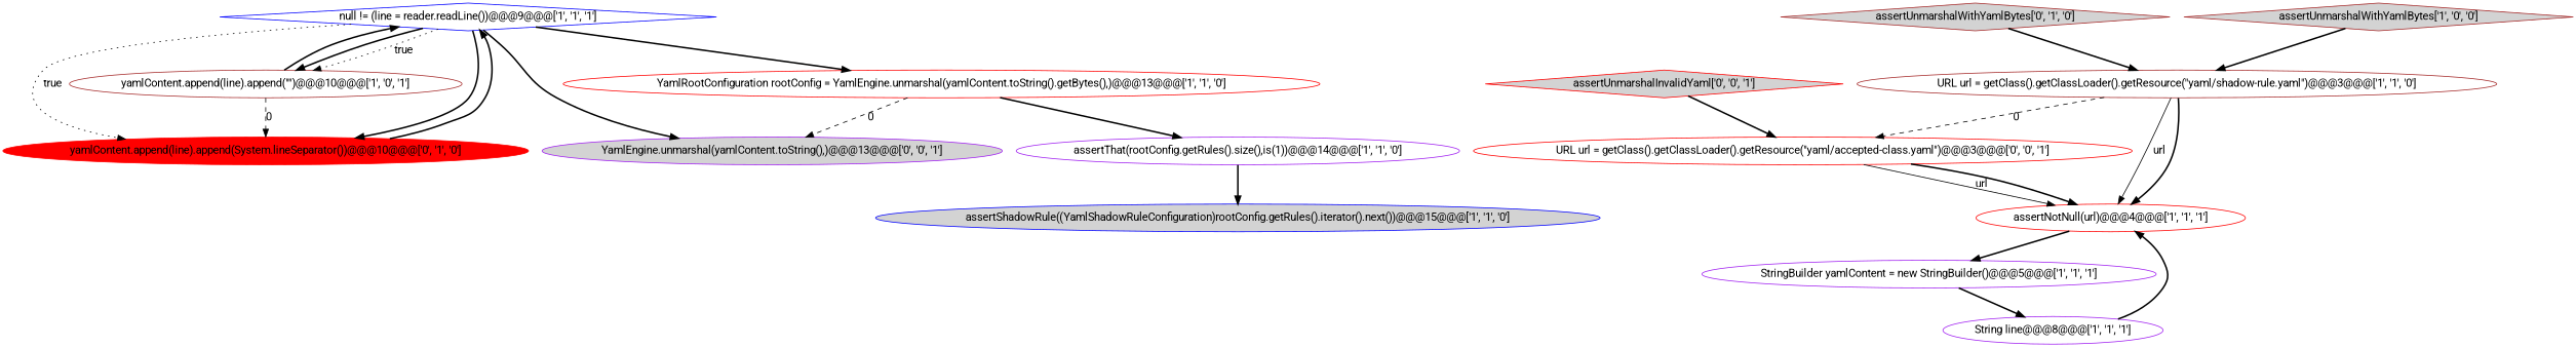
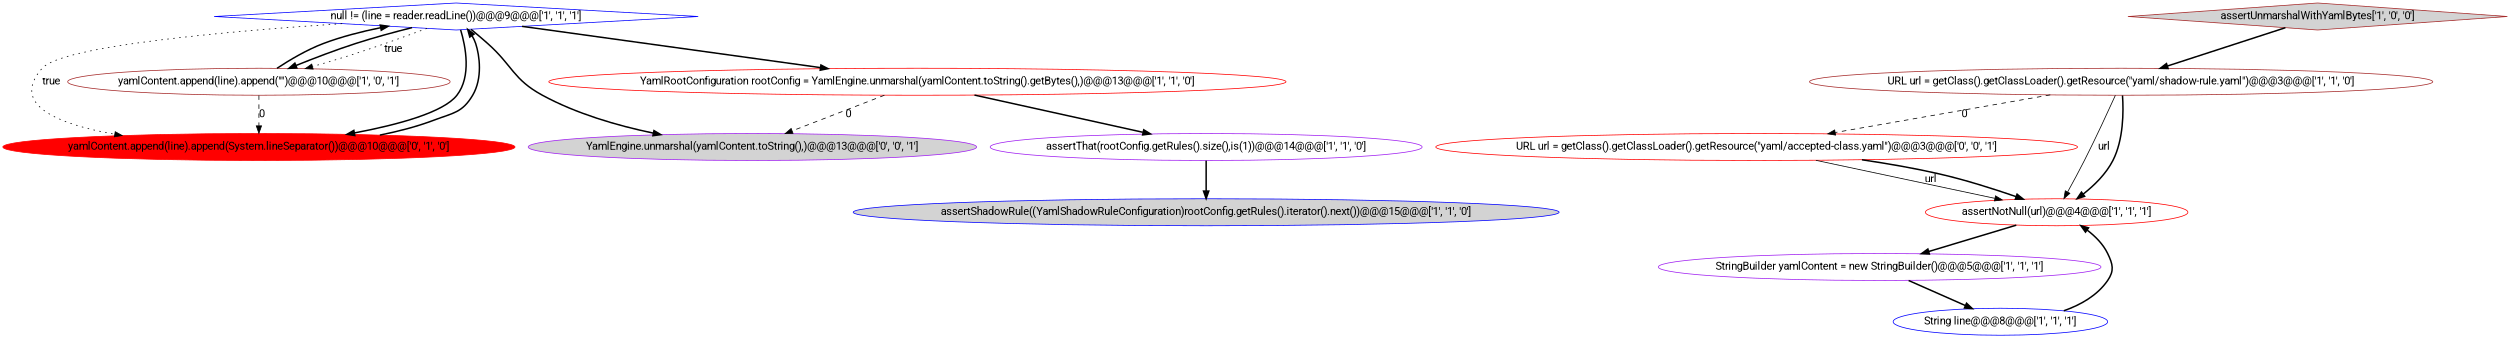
  digraph {
    fontname=Roboto
    node [color=red fillcolor=white fontname=Roboto shape=ellipse style=filled]
    edge [fontname=Roboto style=bold]
    n1 [color=blue label="null != (line = reader.readLine())@@@9@@@['1', '1', '1']" shape=diamond]
    n2 [color=brown label="yamlContent.append(line).append(\"\")@@@10@@@['1', '0', '1']"]
    n3 [color=purple fillcolor=lightgray label="YamlEngine.unmarshal(yamlContent.toString(),)@@@13@@@['0', '0', '1']"]
    n4 [fillcolor=red label="yamlContent.append(line).append(System.lineSeparator())@@@10@@@['0', '1', '0']"]
    n5 [label="YamlRootConfiguration rootConfig = YamlEngine.unmarshal(yamlContent.toString().getBytes(),)@@@13@@@['1', '1', '0']"]
    n6 [color=purple label="assertThat(rootConfig.getRules().size(),is(1))@@@14@@@['1', '1', '0']"]
-   n7 [fillcolor=lightgray label="assertUnmarshalInvalidYaml['0', '0', '1']" shape=diamond]
    n8 [label="URL url = getClass().getClassLoader().getResource(\"yaml/accepted-class.yaml\")@@@3@@@['0', '0', '1']"]
    n9 [label="assertNotNull(url)@@@4@@@['1', '1', '1']"]
    n10 [color=blue fillcolor=lightgray label="assertShadowRule((YamlShadowRuleConfiguration)rootConfig.getRules().iterator().next())@@@15@@@['1', '1', '0']"]
-   n11 [color=purple label="String line@@@8@@@['1', '1', '1']"]
+   n11 [color=blue label="String line@@@8@@@['1', '1', '1']"]
    n12 [color=purple label="StringBuilder yamlContent = new StringBuilder()@@@5@@@['1', '1', '1']"]
-   n13 [color=brown fillcolor=lightgray label="assertUnmarshalWithYamlBytes['0', '1', '0']" shape=diamond]
    n14 [color=brown label="URL url = getClass().getClassLoader().getResource(\"yaml/shadow-rule.yaml\")@@@3@@@['1', '1', '0']"]
    n15 [color=brown fillcolor=lightgray label="assertUnmarshalWithYamlBytes['1', '0', '0']" shape=diamond]
    n1 -> n2
    n1 -> n2 [label=true style=dotted]
    n1 -> n3
    n1 -> n4
    n1 -> n4 [label=true style=dotted]
    n1 -> n5
    n2 -> n1
    n2 -> n4 [label=0 style=dashed]
    n4 -> n1
    n5 -> n3 [label=0 style=dashed]
    n5 -> n6
    n6 -> n10
-   n7 -> n8
    n8 -> n9 [label=url style=solid]
    n8 -> n9
    n9 -> n12
    n11 -> n9
    n12 -> n11
-   n13 -> n14
    n14 -> n8 [label=0 style=dashed]
    n14 -> n9 [label=url style=solid]
    n14 -> n9
    n15 -> n14
  }
